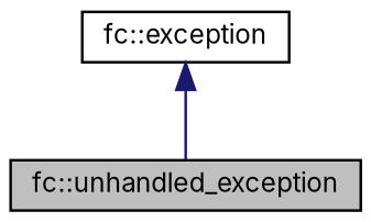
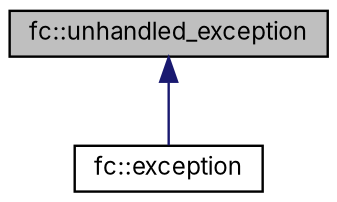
  digraph {
    fontname=Inter
    node [color=black fontname=Inter fontsize=10 shape=record style=filled]
    n1 [fillcolor=grey75 fontcolor=black height=0.2 label="fc::unhandled_exception" width=0.4]
    n2 [fillcolor=white height=0.2 label="fc::exception" width=0.4]
-   n2 -> n1 [color=midnightblue dir=back fontname=Inter fontsize=10 labelfontname=Helvetica labelfontsize=10 style=solid]
+   n1 -> n2 [color=midnightblue dir=back fontname=Inter fontsize=10 labelfontname=Helvetica labelfontsize=10 style=solid]
  }
